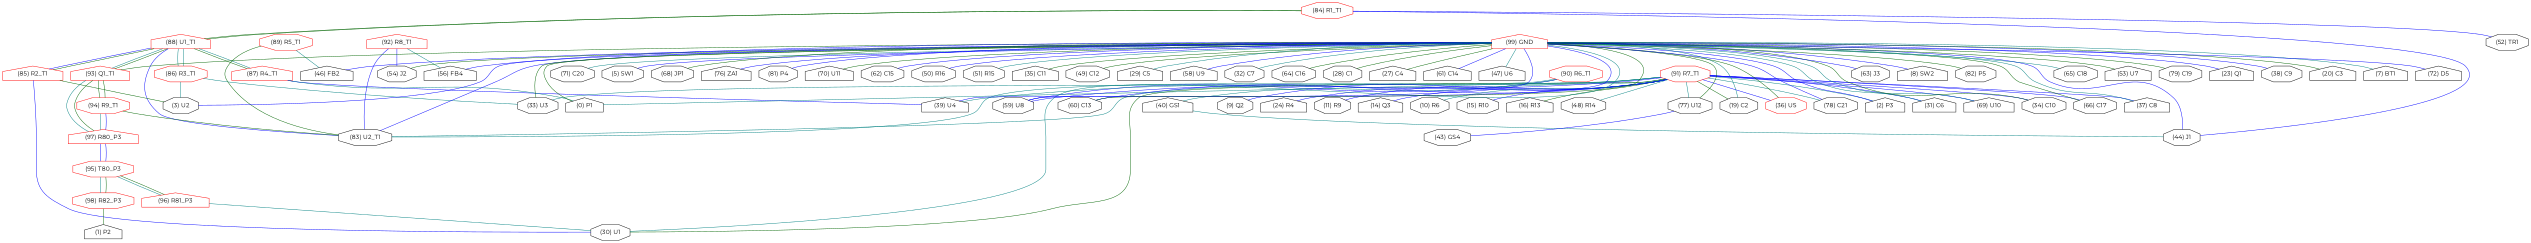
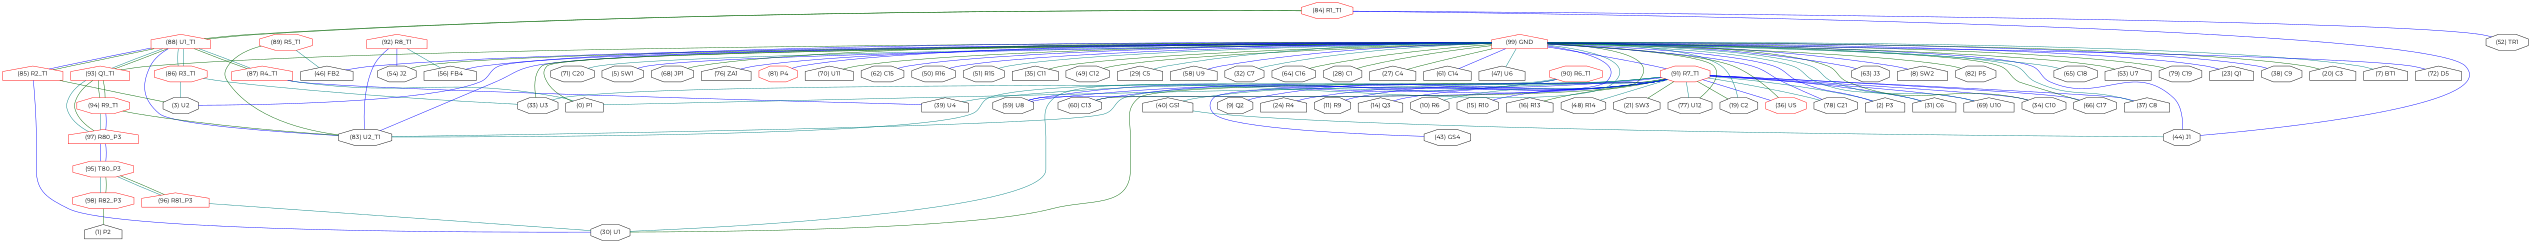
  graph {
    fontname=Montserrat
    node [fontname=Montserrat shape=octagon]
    edge [color=blue fontname=Montserrat]
    n1 [color=red label="(84) R1_T1"]
    n2 [label="(44) J1"]
    n3 [label="(52) TR1"]
    n4 [color=red label="(88) U1_T1" shape=house]
    n5 [color=red label="(85) R2_T1" shape=house]
    n6 [color=red label="(86) R3_T1"]
    n7 [color=red label="(87) R4_T1" shape=house]
    n8 [label="(83) U2_T1"]
    n9 [color=red label="(93) Q1_T1" shape=house]
    n10 [label="(30) U1"]
    n11 [label="(3) U2"]
    n12 [label="(33) U3"]
    n13 [label="(39) U4" shape=house]
    n14 [label="(0) P1" shape=house]
    n15 [color=red label="(97) R80_P3" shape=house]
    n16 [color=red label="(94) R9_T1"]
    n17 [color=red label="(95) T80_P3"]
    n18 [color=red label="(89) R5_T1"]
    n19 [label="(46) FB2" shape=house]
    n20 [color=red label="(90) R6_T1"]
    n21 [label="(59) U8"]
    n22 [label="(40) GS1" shape=house]
    n23 [color=red label="(91) R7_T1"]
    n24 [label="(2) P3" shape=house]
    n25 [label="(31) C6" shape=house]
    n26 [label="(15) R10"]
    n27 [label="(69) U10" shape=house]
    n28 [label="(34) C10"]
    n29 [label="(16) R13" shape=house]
    n30 [label="(66) C17"]
    n31 [label="(48) R14"]
    n32 [label="(37) C8" shape=house]
    n33 [label="(60) C13"]
+   n34 [label="(21) SW3"]
    n35 [label="(9) Q2"]
    n36 [label="(43) GS4"]
    n37 [label="(77) U12"]
    n38 [label="(24) R4" shape=house]
    n39 [label="(11) R9"]
    n40 [label="(19) C2"]
    n41 [label="(14) Q3" shape=house]
    n42 [label="(10) R6"]
    n43 [color=red label="(36) U5"]
    n44 [label="(78) C21"]
    n45 [color=red label="(92) R8_T1" shape=house]
    n46 [label="(54) J2"]
    n47 [label="(56) FB4" shape=house]
    n48 [color=red label="(96) R81_P3" shape=house]
    n49 [color=red label="(98) R82_P3"]
    n50 [label="(1) P2" shape=house]
    n51 [color=red label="(99) GND" shape=house]
    n52 [label="(63) J3"]
    n53 [label="(8) SW2" shape=house]
    n54 [label="(82) P5"]
    n55 [label="(65) C18"]
    n56 [label="(53) U7" shape=house]
    n57 [label="(79) C19"]
    n58 [label="(23) Q1" shape=house]
    n59 [label="(38) C9"]
    n60 [label="(20) C3" shape=house]
    n61 [label="(7) BT1" shape=house]
    n62 [label="(72) D5" shape=house]
    n63 [label="(71) C20"]
    n64 [label="(5) SW1"]
    n65 [label="(68) JP1"]
    n66 [label="(76) ZA1" shape=house]
-   n67 [label="(81) P4"]
+   n67 [label="(81) P4" color=red]
    n68 [label="(70) U11" shape=house]
    n69 [label="(62) C15"]
    n70 [label="(50) R16"]
    n71 [label="(51) R15"]
    n72 [label="(35) C11" shape=house]
    n73 [label="(49) C12"]
    n74 [label="(29) C5" shape=house]
    n75 [label="(58) U9" shape=house]
    n76 [label="(32) C7"]
    n77 [label="(64) C16"]
    n78 [label="(28) C1"]
    n79 [label="(27) C4" shape=house]
    n80 [label="(61) C14" shape=house]
    n81 [label="(47) U6" shape=house]
    n1 -- n2
    n1 -- n3
    n1 -- n4 [color=darkgreen]
    n4 -- n1 [color=darkgreen]
    n4 -- n5
    n4 -- n6 [color=teal]
    n4 -- n7 [color=darkgreen]
    n4 -- n8
    n4 -- n9 [color=teal]
    n5 -- n4 [color=darkgreen]
    n5 -- n10
    n5 -- n11 [color=darkgreen]
    n6 -- n4 [color=teal]
    n6 -- n11 [color=teal]
    n6 -- n12 [color=teal]
    n7 -- n4 [color=teal]
    n7 -- n13
    n7 -- n14 [color=teal]
    n9 -- n4 [color=darkgreen]
    n9 -- n15 [color=teal]
    n9 -- n16 [color=darkgreen]
    n15 -- n9 [color=darkgreen]
    n15 -- n16
    n15 -- n17
    n16 -- n8 [color=darkgreen]
    n16 -- n9 [color=darkgreen]
    n16 -- n15 [color=teal]
    n17 -- n15
    n17 -- n48 [color=teal]
    n17 -- n49 [color=teal]
    n18 -- n8 [color=darkgreen]
    n18 -- n19 [color=teal]
    n20 -- n8 [color=teal]
    n20 -- n21
    n20 -- n22 [color=teal]
    n22 -- n2 [color=teal]
    n23 -- n8 [color=teal]
    n23 -- n10 [color=darkgreen]
    n23 -- n12 [color=teal]
    n23 -- n13 [color=teal]
    n23 -- n14 [color=teal]
    n23 -- n21
    n23 -- n24 [color=teal]
    n23 -- n25
    n23 -- n26
    n23 -- n27
    n23 -- n28
    n23 -- n29 [color=darkgreen]
    n23 -- n30
    n23 -- n31 [color=teal]
    n23 -- n32
    n23 -- n33
+   n23 -- n34 [color=darkgreen]
    n23 -- n35
-   n37 -- n36
+   n23 -- n36
    n23 -- n37 [color=teal]
    n23 -- n38
    n23 -- n39
    n23 -- n40 [color=darkgreen]
    n23 -- n41
    n23 -- n42 [color=teal]
    n23 -- n43
    n23 -- n44 [color=teal]
    n45 -- n8
    n45 -- n46
    n45 -- n47 [color=teal]
    n48 -- n10 [color=teal]
    n48 -- n17 [color=darkgreen]
    n49 -- n17 [color=darkgreen]
    n49 -- n50 [color=darkgreen]
    n51 -- n2
    n51 -- n8
    n51 -- n9 [color=darkgreen]
    n51 -- n10 [color=teal]
    n51 -- n11
    n51 -- n12 [color=darkgreen]
-   n51 -- n13
+   n51 -- n23
    n51 -- n14 [color=darkgreen]
    n51 -- n19
    n51 -- n21
    n51 -- n24
    n51 -- n25 [color=teal]
    n51 -- n27 [color=teal]
    n51 -- n28 [color=darkgreen]
    n51 -- n30 [color=darkgreen]
    n51 -- n32 [color=teal]
    n51 -- n33 [color=darkgreen]
    n51 -- n37 [color=darkgreen]
    n51 -- n40 [color=teal]
    n51 -- n43 [color=darkgreen]
    n51 -- n44
    n51 -- n46 [color=darkgreen]
    n51 -- n47
    n51 -- n52
    n51 -- n53
    n51 -- n54 [color=darkgreen]
    n51 -- n55 [color=teal]
    n51 -- n56 [color=darkgreen]
    n51 -- n57 [color=darkgreen]
    n51 -- n58
    n51 -- n59
    n51 -- n60 [color=darkgreen]
    n51 -- n61 [color=teal]
    n51 -- n62
    n51 -- n63 [color=teal]
    n51 -- n64
    n51 -- n65 [color=darkgreen]
    n51 -- n66
    n51 -- n67
    n51 -- n68 [color=darkgreen]
    n51 -- n69
    n51 -- n70
    n51 -- n71 [color=teal]
    n51 -- n72 [color=darkgreen]
    n51 -- n73 [color=darkgreen]
    n51 -- n74 [color=teal]
    n51 -- n75
    n51 -- n76 [color=teal]
    n51 -- n77 [color=darkgreen]
    n51 -- n78 [color=darkgreen]
    n51 -- n79 [color=darkgreen]
    n51 -- n80
    n51 -- n81 [color=teal]
  }
